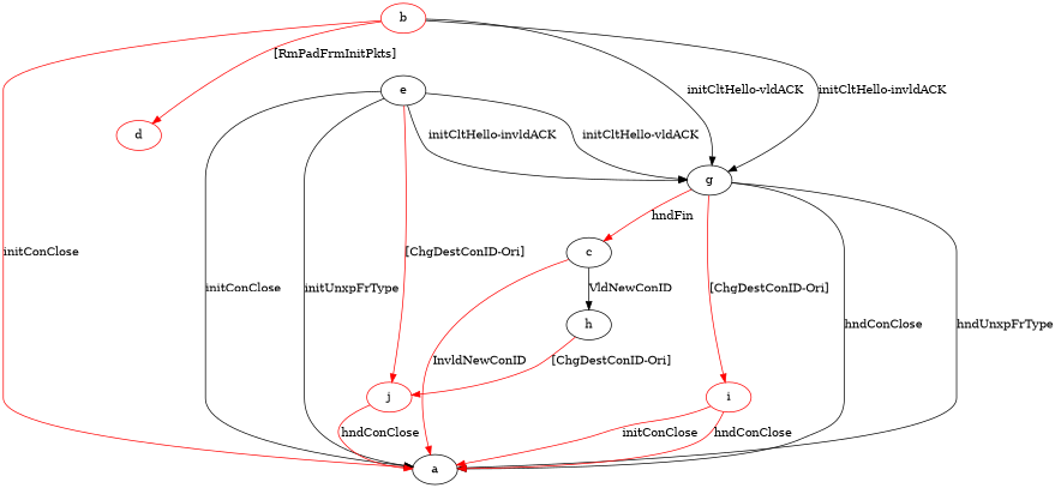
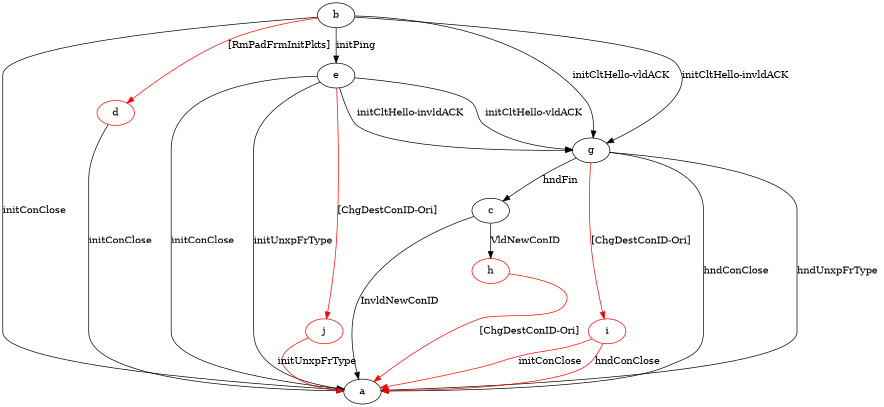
  digraph {
-   b [color=red]
+   b
    a
    d [color=red]
    e
    g
    j [color=red]
    c
    i [color=red]
-   h
-   b -> a [label="initConClose " color=red]
+   h [color=red]
+   b -> a [label="initConClose "]
    b -> d [color=red label="[RmPadFrmInitPkts] "]
+   b -> e [label="initPing "]
    b -> g [label="initCltHello-vldACK "]
    b -> g [label="initCltHello-invldACK "]
+   d -> a [label="initConClose "]
    e -> a [label="initConClose "]
    e -> a [label="initUnxpFrType "]
    e -> g [label="initCltHello-vldACK "]
    e -> g [label="initCltHello-invldACK "]
    e -> j [color=red label="[ChgDestConID-Ori] "]
    g -> a [label="hndConClose "]
    g -> a [label="hndUnxpFrType "]
-   g -> c [label="hndFin " color=red]
+   g -> c [label="hndFin "]
    g -> i [color=red label="[ChgDestConID-Ori] "]
-   j -> a [color=red label="hndConClose "]
-   c -> a [color=red label="InvldNewConID "]
+   j -> a [color=red label="initUnxpFrType "]
+   c -> a [color=black label="InvldNewConID "]
    c -> h [label="VldNewConID "]
    i -> a [color=red label="initConClose "]
    i -> a [color=red label="hndConClose "]
-   h -> j [color=red label="[ChgDestConID-Ori] "]
+   h -> a [color=red label="[ChgDestConID-Ori] "]
  }
